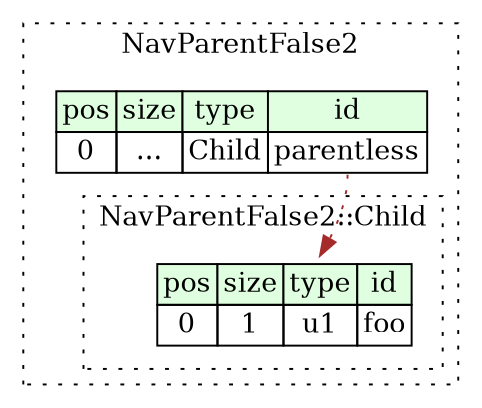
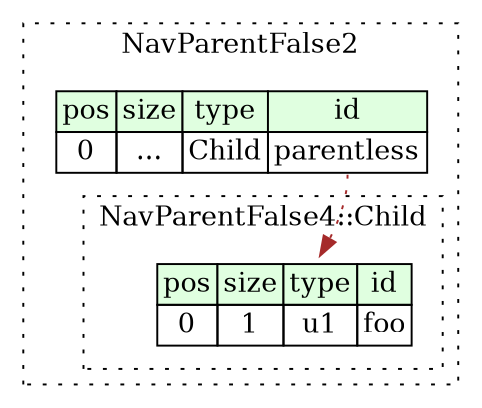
  digraph {
    rankdir=TB
    node [shape=plaintext]
    n1 [label=<<TABLE BORDER="0" CELLBORDER="1" CELLSPACING="0"> 				<TR><TD BGCOLOR="#E0FFE0">pos</TD><TD BGCOLOR="#E0FFE0">size</TD><TD BGCOLOR="#E0FFE0">type</TD><TD BGCOLOR="#E0FFE0">id</TD></TR> 				<TR><TD PORT="foo_pos">0</TD><TD PORT="foo_size">1</TD><TD>u1</TD><TD PORT="foo_type">foo</TD></TR> 			</TABLE>>]
    n2 [label=<<TABLE BORDER="0" CELLBORDER="1" CELLSPACING="0"> 			<TR><TD BGCOLOR="#E0FFE0">pos</TD><TD BGCOLOR="#E0FFE0">size</TD><TD BGCOLOR="#E0FFE0">type</TD><TD BGCOLOR="#E0FFE0">id</TD></TR> 			<TR><TD PORT="parentless_pos">0</TD><TD PORT="parentless_size">...</TD><TD>Child</TD><TD PORT="parentless_type">parentless</TD></TR> 		</TABLE>>]
    subgraph cluster_1 {
      label=NavParentFalse2
      style=dotted
      n2
      subgraph cluster_2 {
-       label="NavParentFalse2::Child"
+       label="NavParentFalse4::Child"
        style=dotted
        n1
      }
    }
    n2 -> n1 [style=dotted tailport=parentless_type color=brown]
  }
